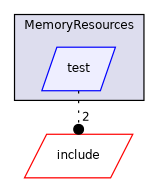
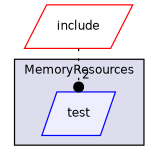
  digraph {
    compound=true
    node [fontname=Helvetica fontsize=10 shape=parallelogram]
    n1 [fillcolor="#eeeeff" label=test pencolor=black style=filled color=blue]
    n2 [color=red label=include]
    subgraph cluster_1 {
      bgcolor="#ddddee"
      fontname=Helvetica
      fontsize=10
      label=MemoryResources
      pencolor=black
      n1
    }
-   n1 -> n2 [headlabel=2 labeldistance=1.5 labelfontname=Helvetica labelfontsize=10 style=dotted arrowhead=dot]
+   n2 -> n1 [headlabel=2 labeldistance=1.5 labelfontname=Helvetica labelfontsize=10 style=dotted arrowhead=dot]
  }
